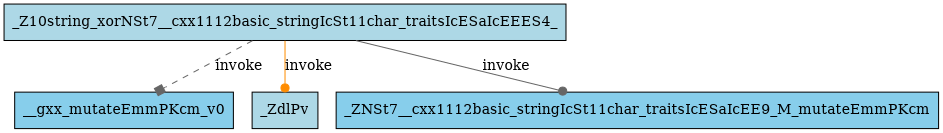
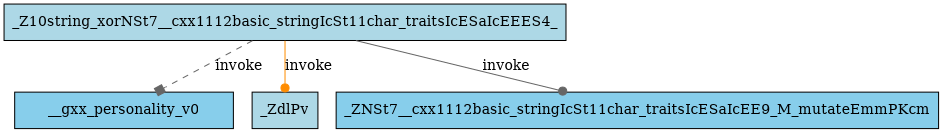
  digraph {
    node [shape=box style=filled fillcolor=lightblue]
    edge [color=gray40 style=solid arrowhead=dot]
    n1 [label=_Z10string_xorNSt7__cxx1112basic_stringIcSt11char_traitsIcESaIcEEES4_]
-   n2 [label=__gxx_mutateEmmPKcm_v0 fillcolor=skyblue]
+   n2 [label=__gxx_personality_v0 fillcolor=skyblue]
    n3 [label=_ZdlPv]
    n4 [label=_ZNSt7__cxx1112basic_stringIcSt11char_traitsIcESaIcEE9_M_mutateEmmPKcm fillcolor=skyblue]
    n1 -> n2 [label=invoke style=dashed arrowhead=box]
    n1 -> n3 [label=invoke color=darkorange]
    n1 -> n4 [label=invoke]
  }
